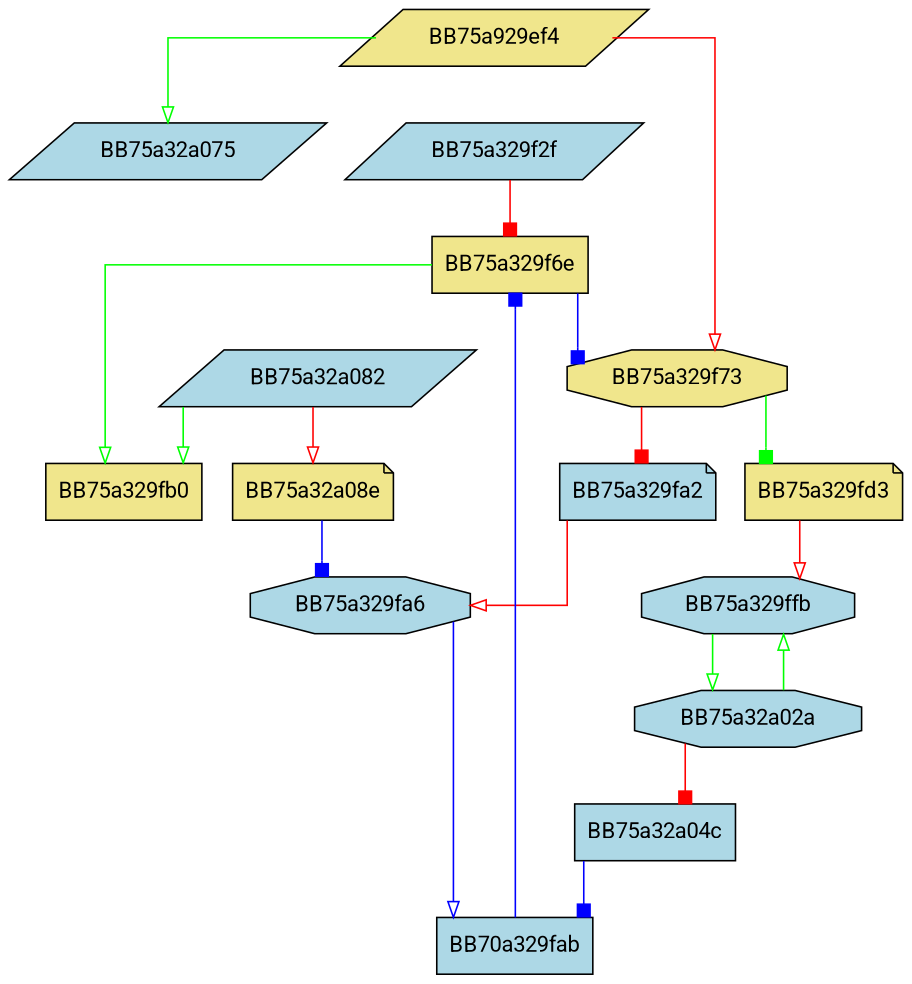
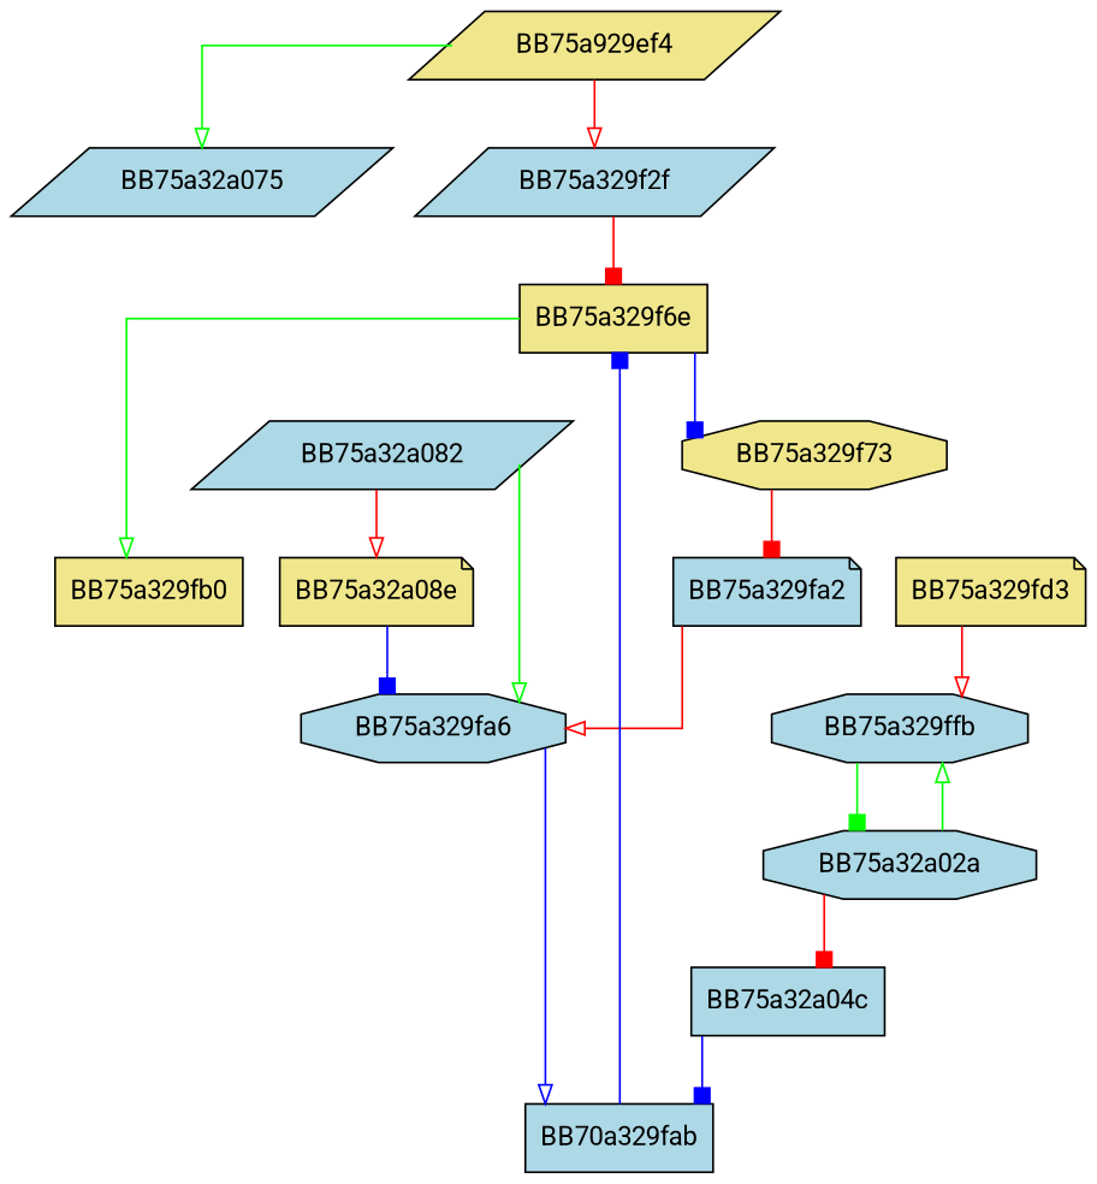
  digraph {
    fontname=Roboto
    splines=ortho
    node [fillcolor=lightblue fontname=Roboto shape=parallelogram style=filled]
    edge [arrowhead=onormal color=red fontname=Roboto]
    n1 [fillcolor=khaki label=BB75a929ef4]
    BB75a32a075
    BB75a329f2f
    BB75a329f6e [fillcolor=khaki shape=box]
    BB75a329fb0 [fillcolor=khaki shape=box]
    BB75a329f73 [fillcolor=khaki shape=octagon]
    BB75a329fd3 [fillcolor=khaki shape=note]
    BB75a329fa2 [shape=note]
    BB75a329ffb [shape=octagon]
    BB75a329fa6 [shape=octagon]
    BB75a32a082
    BB75a32a08e [fillcolor=khaki shape=note]
    BB75a32a02a [shape=octagon]
    n14 [label=BB70a329fab shape=box]
    BB75a32a04c [shape=box]
    n1 -> BB75a32a075 [color=green]
-   n1 -> BB75a329f73
+   n1 -> BB75a329f2f
    BB75a329f2f -> BB75a329f6e [arrowhead=box]
    BB75a329f6e -> BB75a329fb0 [color=green]
    BB75a329f6e -> BB75a329f73 [arrowhead=box color=blue]
-   BB75a329f73 -> BB75a329fd3 [arrowhead=box color=green]
    BB75a329f73 -> BB75a329fa2 [arrowhead=box]
    BB75a329fd3 -> BB75a329ffb
    BB75a329fa2 -> BB75a329fa6
-   BB75a329ffb -> BB75a32a02a [color=green]
+   BB75a329ffb -> BB75a32a02a [arrowhead=box color=green]
    BB75a329fa6 -> n14 [color=blue]
-   BB75a32a082 -> BB75a329fb0 [color=green]
+   BB75a32a082 -> BB75a329fa6 [color=green]
    BB75a32a082 -> BB75a32a08e
    BB75a32a08e -> BB75a329fa6 [arrowhead=box color=blue]
    BB75a32a02a -> BB75a329ffb [color=green]
    BB75a32a02a -> BB75a32a04c [arrowhead=box]
    n14 -> BB75a329f6e [arrowhead=box color=blue]
    BB75a32a04c -> n14 [arrowhead=box color=blue]
  }
